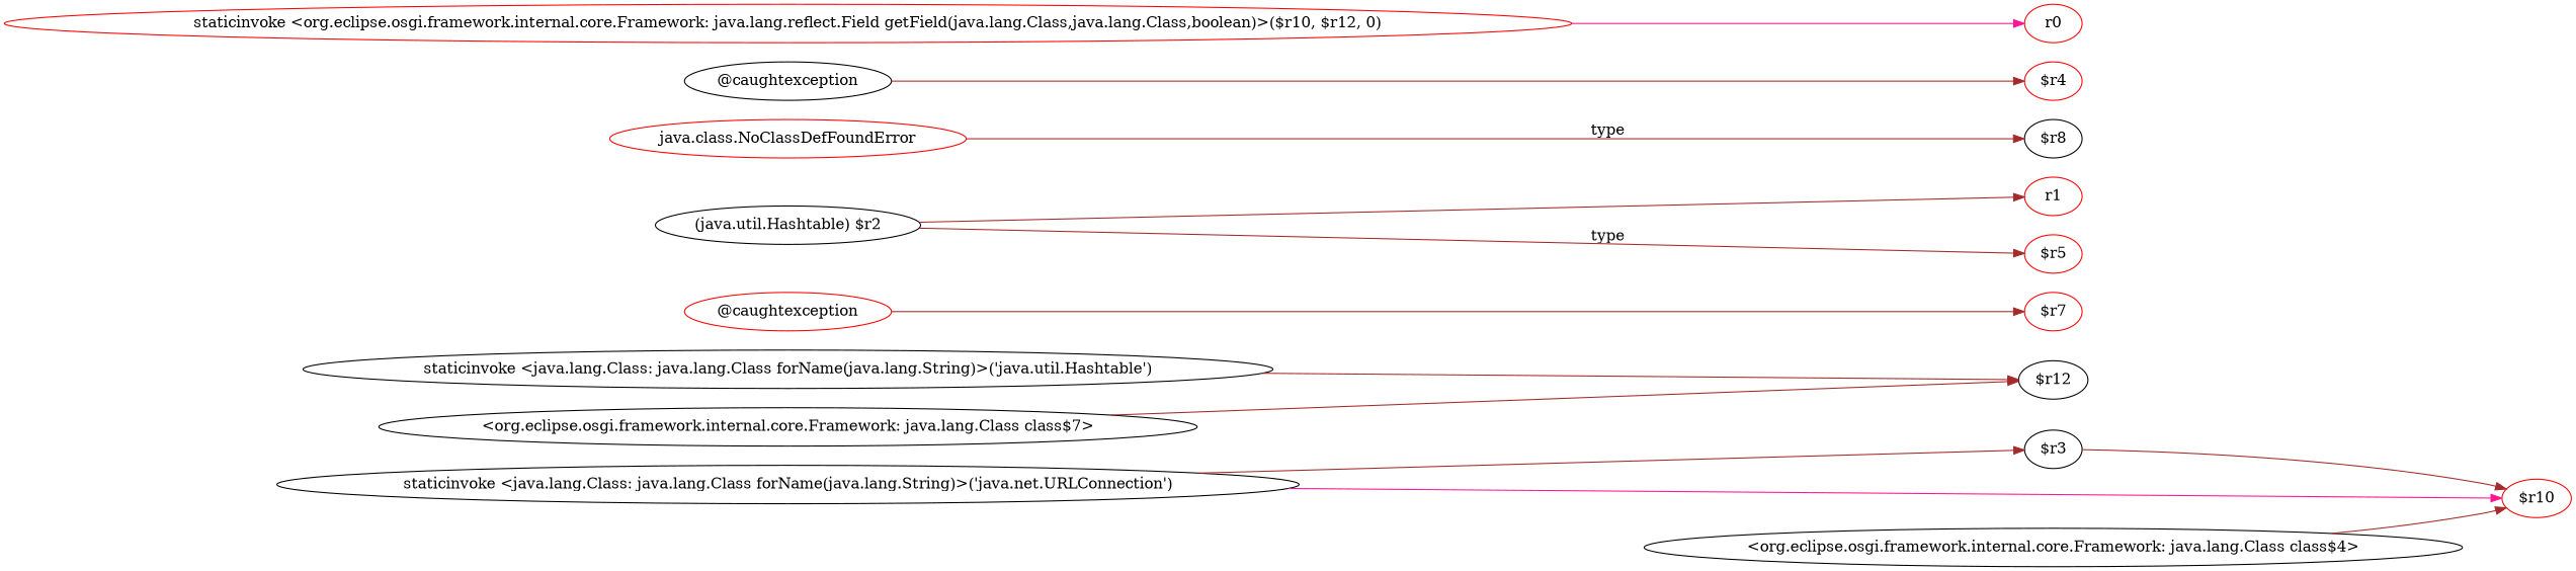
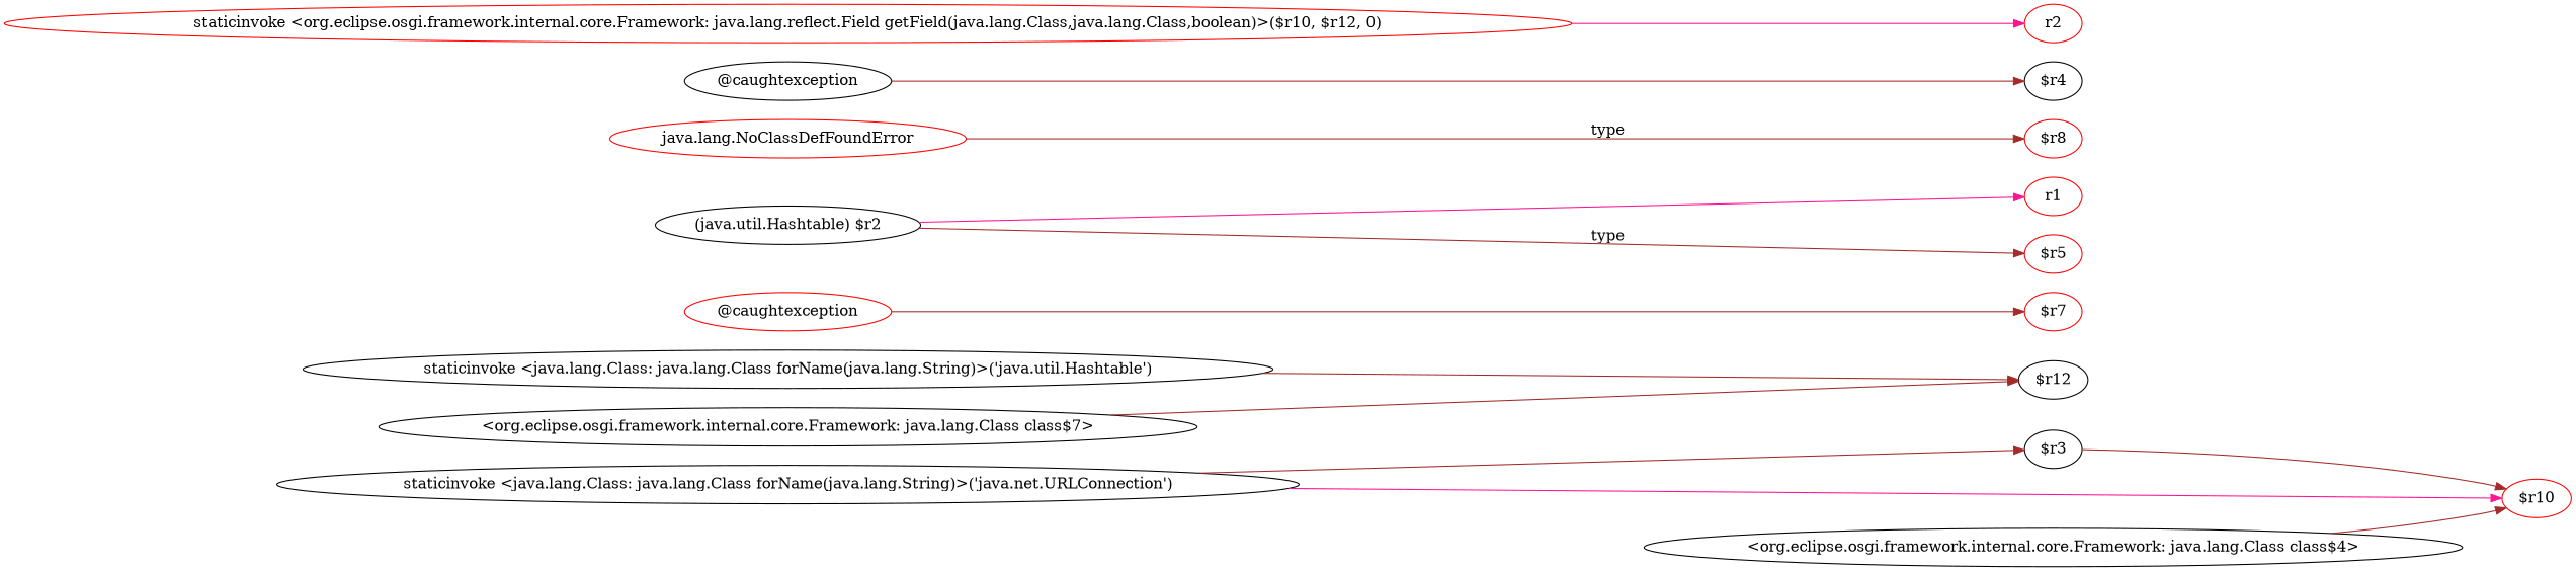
  digraph {
    fontname="DejaVu Serif"
    rankdir=LR
    node [color=red fontname="DejaVu Serif"]
    edge [color=brown fontname="DejaVu Serif"]
    n1 [color=black label="staticinvoke <java.lang.Class: java.lang.Class forName(java.lang.String)>('java.net.URLConnection')"]
    n2 [color=black label="$r3"]
    n3 [label="$r10"]
    n4 [color=black label="staticinvoke <java.lang.Class: java.lang.Class forName(java.lang.String)>('java.util.Hashtable')"]
    n5 [color=black label="$r12"]
    n6 [label="@caughtexception"]
    n7 [label="$r7"]
    n8 [color=black label="(java.util.Hashtable) $r2"]
    n9 [label=r1]
    n10 [label="$r5"]
    n11 [color=black label="<org.eclipse.osgi.framework.internal.core.Framework: java.lang.Class class$4>"]
-   n12 [label="java.class.NoClassDefFoundError"]
-   n13 [color=black label="$r8"]
+   n12 [label="java.lang.NoClassDefFoundError"]
+   n13 [label="$r8"]
    n14 [color=black label="@caughtexception"]
-   n15 [label="$r4"]
+   n15 [color=black label="$r4"]
    n16 [label="staticinvoke <org.eclipse.osgi.framework.internal.core.Framework: java.lang.reflect.Field getField(java.lang.Class,java.lang.Class,boolean)>($r10, $r12, 0)"]
-   n17 [label=r0]
+   n17 [label=r2]
    n18 [color=black label="<org.eclipse.osgi.framework.internal.core.Framework: java.lang.Class class$7>"]
    n1 -> n2
    n1 -> n3 [color=deeppink]
    n2 -> n3
    n4 -> n5
    n6 -> n7
-   n8 -> n9
+   n8 -> n9 [color=deeppink]
    n8 -> n10 [label=type]
    n11 -> n3
    n12 -> n13 [label=type]
    n14 -> n15
    n16 -> n17 [color=deeppink]
    n18 -> n5
  }
